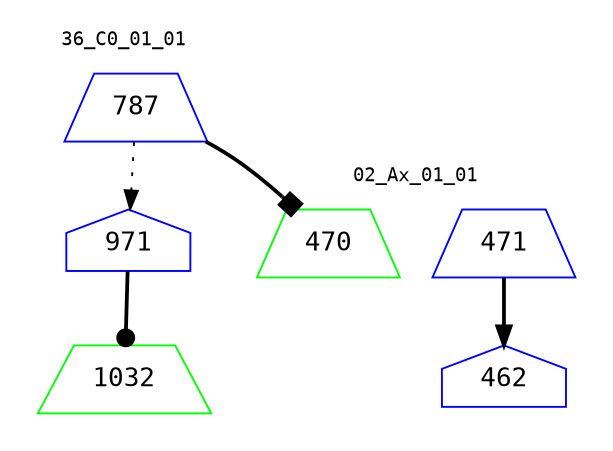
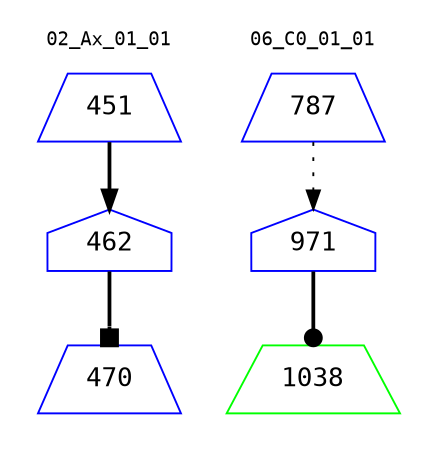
  digraph {
    fontname="DejaVu Sans Mono"
    node [color=blue fontname="DejaVu Sans Mono" shape=trapezium]
    edge [arrowhead=normal color=black fontname="DejaVu Sans Mono" style=bold]
-   n1 [label=471]
+   n1 [label=451]
    n2 [label=462 shape=house]
-   n3 [color=green label=470]
+   n3 [label=470]
    n4 [label=787]
    n5 [label=971 shape=house]
-   n6 [color=green label=1032]
+   n6 [color=green label=1038]
    subgraph cluster_1 {
      color=white
      fontsize=10
      label="02_Ax_01_01"
      n1
      n2
      n3
    }
    subgraph cluster_2 {
      color=white
      fontsize=10
-     label="36_C0_01_01"
+     label="06_C0_01_01"
      n4
      n5
      n6
    }
    n1 -> n2
-   n4 -> n3 [arrowhead=box]
+   n2 -> n3 [arrowhead=box]
    n4 -> n5 [style=dotted]
    n5 -> n6 [arrowhead=dot]
  }
